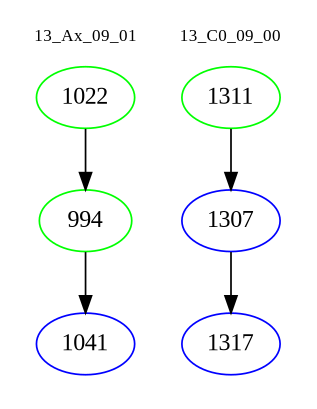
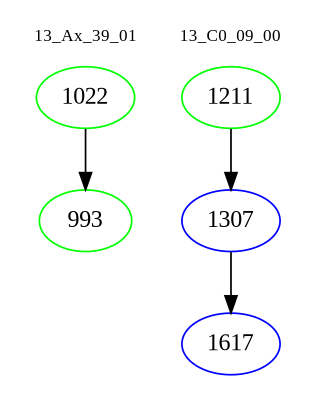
  digraph {
    fontname="Liberation Serif"
    node [color=green fontname="Liberation Serif"]
    edge [color=black fontname="Liberation Serif"]
    n1 [label=1022]
-   n2 [label=994]
-   n3 [color=blue label=1041]
-   n4 [label=1311]
+   n2 [label=993]
+   n4 [label=1211]
    n5 [color=blue label=1307]
-   n6 [color=blue label=1317]
+   n6 [color=blue label=1617]
    subgraph cluster_1 {
      color=white
      fontsize=10
-     label="13_Ax_09_01"
+     label="13_Ax_39_01"
      n1
      n2
-     n3
    }
    subgraph cluster_2 {
      color=white
      fontsize=10
      label="13_C0_09_00"
      n4
      n5
      n6
    }
    n1 -> n2
-   n2 -> n3
    n4 -> n5
    n5 -> n6
  }
